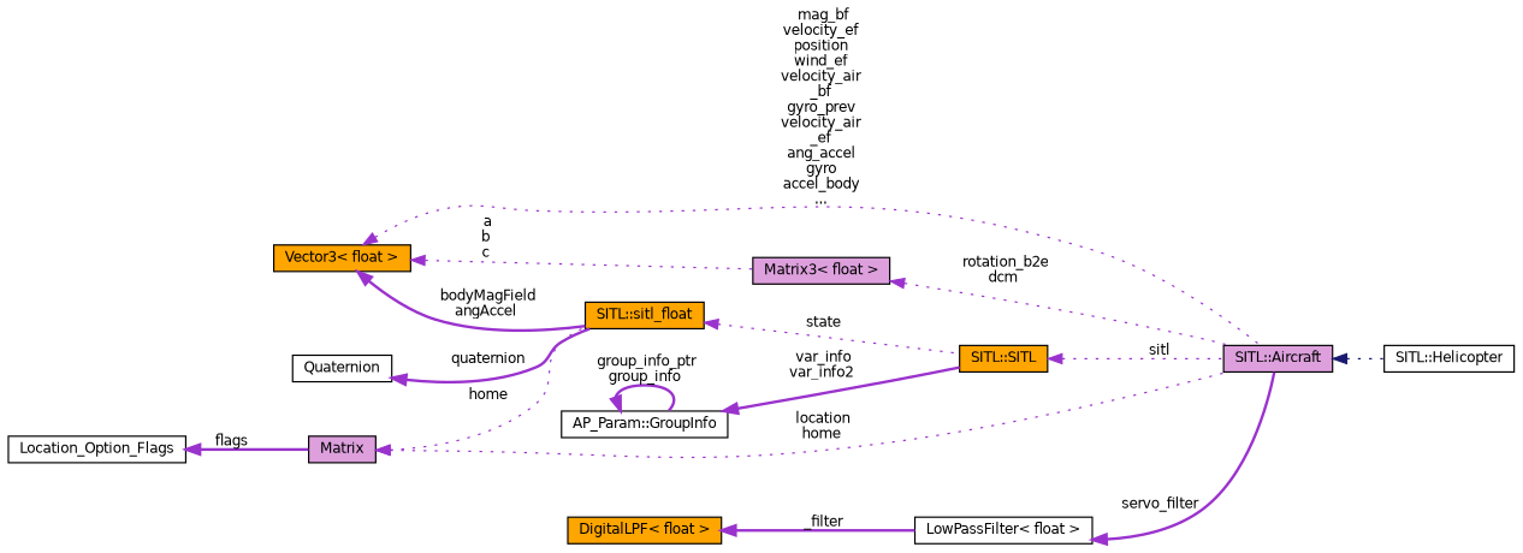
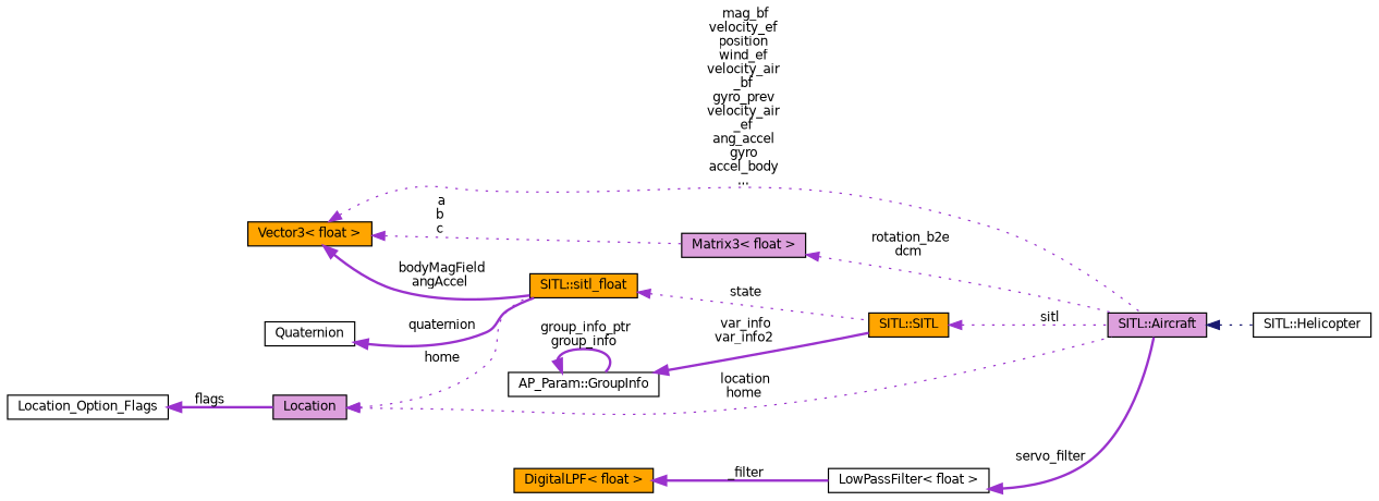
  digraph {
    rankdir=LR
    node [color=black fillcolor=white fontname=Helvetica fontsize=10 shape=record style=filled]
    edge [color=darkorchid3 dir=back fontname=Helvetica fontsize=10 labelfontname=Helvetica labelfontsize=10 style=dotted]
    n1 [fontcolor=black height=0.2 label="SITL::Helicopter" width=0.4]
    n2 [fillcolor=plum height=0.2 label="SITL::Aircraft" width=0.4]
    n3 [fillcolor=plum height=0.2 label="Matrix3\< float \>" width=0.4]
    n4 [fillcolor=orange height=0.2 label="Vector3\< float \>" width=0.4]
    n5 [fillcolor=orange height=0.2 label="SITL::sitl_float" width=0.4]
    n6 [fillcolor=orange height=0.2 label="SITL::SITL" width=0.4]
    n7 [height=0.2 label="LowPassFilter\< float \>" width=0.4]
    n8 [fillcolor=orange height=0.2 label="DigitalLPF\< float \>" width=0.4]
    n9 [height=0.2 label="AP_Param::GroupInfo" width=0.4]
    n10 [height=0.2 label=Quaternion width=0.4]
-   n11 [fillcolor=plum height=0.2 label=Matrix width=0.4]
+   n11 [fillcolor=plum height=0.2 label=Location width=0.4]
    n12 [height=0.2 label=Location_Option_Flags width=0.4]
    n2 -> n1 [color=midnightblue]
    n3 -> n2 [label=" rotation_b2e\ndcm"]
    n4 -> n2 [label=" mag_bf\nvelocity_ef\nposition\nwind_ef\nvelocity_air\l_bf\ngyro_prev\nvelocity_air\l_ef\nang_accel\ngyro\naccel_body\n..."]
    n4 -> n3 [label=" a\nb\nc"]
    n4 -> n5 [label=" bodyMagField\nangAccel" style=bold]
    n5 -> n6 [label=" state"]
    n6 -> n2 [label=" sitl"]
    n7 -> n2 [label=" servo_filter" style=bold]
    n8 -> n7 [label=" _filter" style=bold]
    n9 -> n6 [label=" var_info\nvar_info2" style=bold]
    n9 -> n9 [label=" group_info_ptr\ngroup_info" style=bold]
    n10 -> n5 [label=" quaternion" style=bold]
    n11 -> n2 [label=" location\nhome"]
    n11 -> n5 [label=" home"]
    n12 -> n11 [label=" flags" style=bold]
  }
